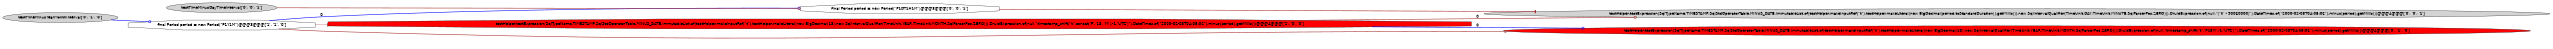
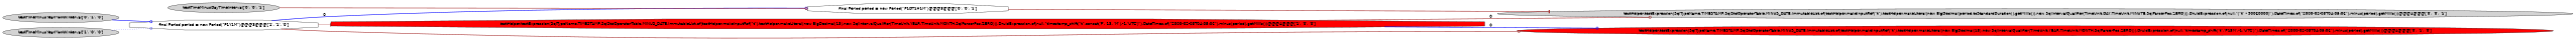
  digraph {
    rankdir=LR
    fontname="DejaVu Sans"
    node [fillcolor=lightgray shape=ellipse style=filled fontname="DejaVu Sans"]
    edge [style=bold color=brown arrowhead=odot fontname="DejaVu Sans"]
    n1 [fillcolor=white label="final Period period = new Period(\"P1Y1M\")@@@3@@@['1', '1', '0']" shape=octagon]
    n2 [fillcolor=red label="testHelper.testExpression(SqlTypeName.TIMESTAMP,SqlStdOperatorTable.MINUS_DATE,ImmutableList.of(testHelper.makeInputRef(\"t\"),testHelper.makeLiteral(new BigDecimal(13),new SqlIntervalQualifier(TimeUnit.YEAR,TimeUnit.MONTH,SqlParserPos.ZERO))),DruidExpression.of(null,\"timestamp_shift(\"t\",concat('P', 13, 'M'),-1,'UTC')\"),DateTimes.of(\"2000-02-03T04:05:06\").minus(period).getMillis())@@@4@@@['1', '0', '0']" shape=octagon]
    n3 [fillcolor=white label="final Period period = new Period(\"P1DT1H1M\")@@@3@@@['0', '0', '1']" shape=octagon]
    n4 [fillcolor=red label="testHelper.testExpression(SqlTypeName.TIMESTAMP,SqlStdOperatorTable.MINUS_DATE,ImmutableList.of(testHelper.makeInputRef(\"t\"),testHelper.makeLiteral(new BigDecimal(13),new SqlIntervalQualifier(TimeUnit.YEAR,TimeUnit.MONTH,SqlParserPos.ZERO))),DruidExpression.of(null,\"timestamp_shift(\"t\",'P13M',-1,'UTC')\"),DateTimes.of(\"2000-02-03T04:05:06\").minus(period).getMillis())@@@4@@@['0', '1', '0']"]
    n5 [label="testHelper.testExpression(SqlTypeName.TIMESTAMP,SqlStdOperatorTable.MINUS_DATE,ImmutableList.of(testHelper.makeInputRef(\"t\"),testHelper.makeLiteral(new BigDecimal(period.toStandardDuration().getMillis()),new SqlIntervalQualifier(TimeUnit.DAY,TimeUnit.MINUTE,SqlParserPos.ZERO))),DruidExpression.of(null,\"(\"t\" - 90060000)\"),DateTimes.of(\"2000-02-03T04:05:06\").minus(period).getMillis())@@@4@@@['0', '0', '1']"]
    n6 [label="testTimeMinusDayTimeInterval['0', '0', '1']"]
    n7 [label="testTimeMinusYearMonthInterval['0', '1', '0']"]
+   n8 [label="testTimeMinusYearMonthInterval['1', '0', '0']"]
    n1 -> n2 [style=solid arrowhead=tee]
    n1 -> n3 [label=0 color=blue]
    n1 -> n4
    n2 -> n4 [label=0 color=blue]
    n2 -> n5 [label=0]
    n3 -> n5 [arrowhead=tee]
    n6 -> n3
    n7 -> n1 [color=blue]
+   n8 -> n1 [style=dotted color=blue]
  }
